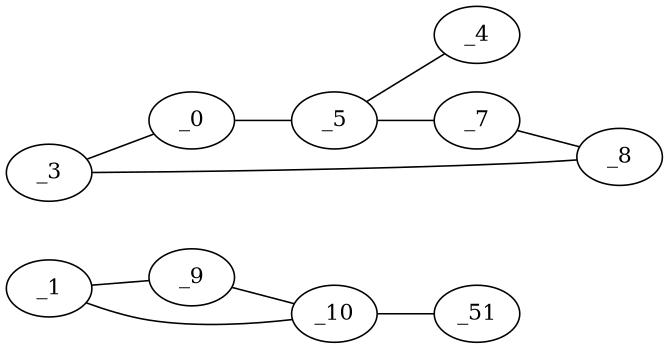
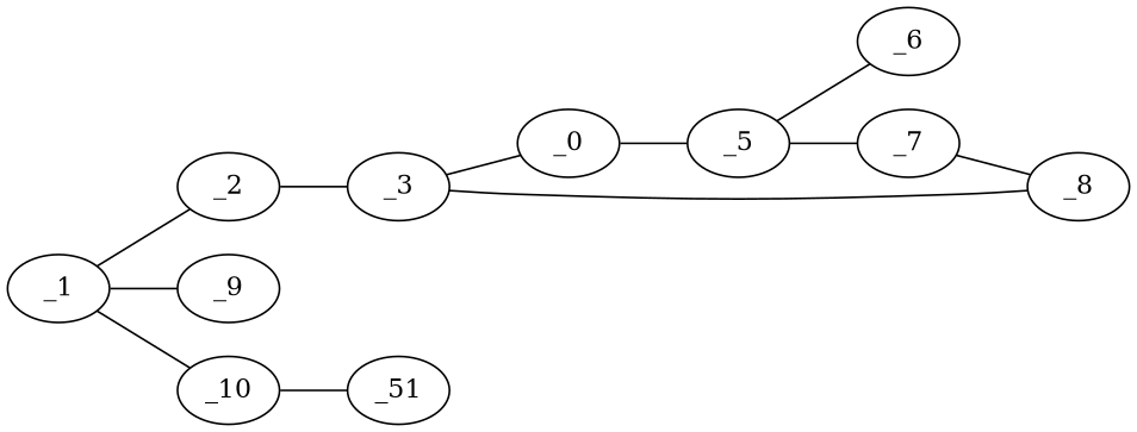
  graph {
    rankdir=LR
    node [charge=0 chem=1 symbol="C  " x=2.866 y=0.817]
    edge [valence=1]
+   _2 [chem=5 symbol="S  "]
    _1 [x=3.7321 y=1.317]
    _9 [x=4.2321 y=2.183]
    _10 [x=4.7321 y=1.317]
    _3 [y=-0.183]
    n6 [chem=2 label=_51 symbol="O  " x=5.5981]
    n7 [label=_0 x=2 y=-0.683]
    _8 [x=3.7321 y=-0.683]
    _5 [x=2 y=-1.683]
-   _6 [y=-2.183 label=_4]
+   _6 [y=-2.183]
    _7 [x=3.7321 y=-1.683]
+   _2 -- _3
+   _1 -- _2
    _1 -- _9
    _1 -- _10
-   _9 -- _10
    _10 -- n6
    _3 -- n7
    _3 -- _8 [valence=2]
    n7 -- _5 [valence=2]
    _5 -- _6
    _5 -- _7 [valence=2]
    _7 -- _8
  }
